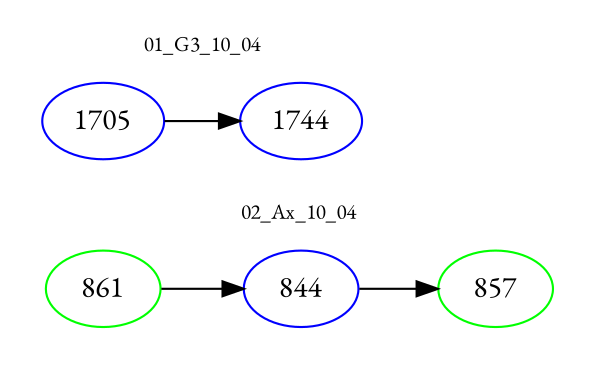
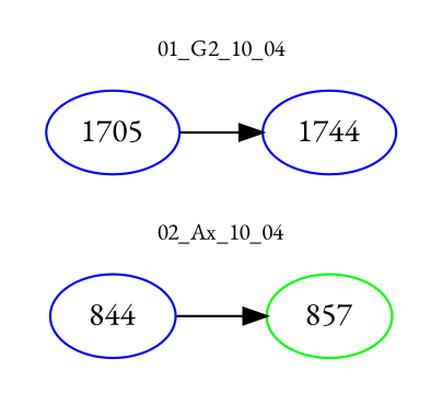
  digraph {
    fontname="EB Garamond"
    rankdir=LR
    node [color=blue fontname="EB Garamond"]
    edge [color=black fontname="EB Garamond"]
-   n1 [color=green label=861]
    n2 [label=844]
    n3 [color=green label=857]
    n4 [label=1705]
    n5 [label=1744]
    subgraph cluster_1 {
      color=white
      fontsize=10
      label="02_Ax_10_04"
-     n1
      n2
      n3
    }
    subgraph cluster_2 {
      color=white
      fontsize=10
-     label="01_G3_10_04"
+     label="01_G2_10_04"
      n4
      n5
    }
-   n1 -> n2
    n2 -> n3
    n4 -> n5
  }
